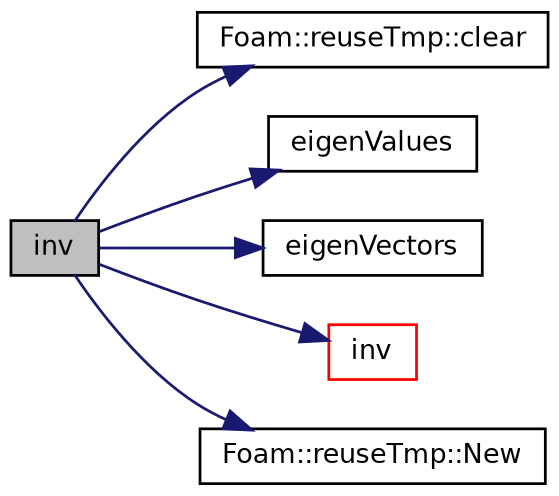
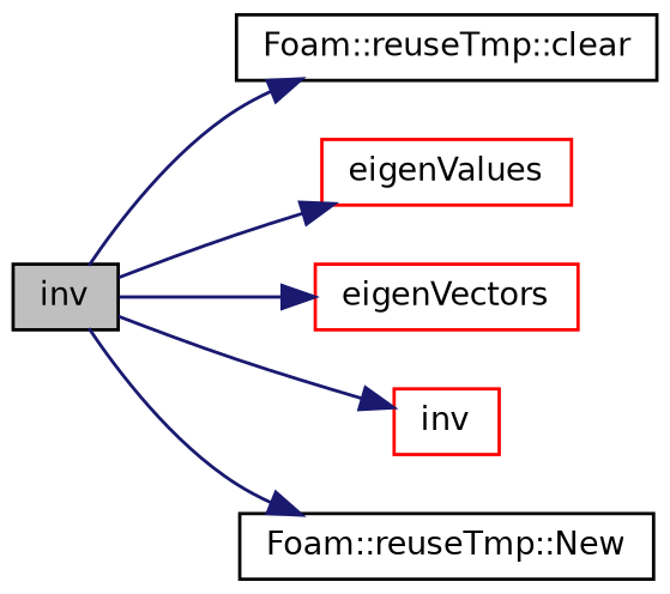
  digraph {
    rankdir=LR
    node [color=black fontname=Helvetica fontsize=10 shape=record]
    edge [color=midnightblue fontname=Helvetica fontsize=10 labelfontname=Helvetica labelfontsize=10 style=solid]
    n1 [fillcolor=grey75 fontcolor=black height=0.2 label=inv style=filled width=0.4]
    n2 [height=0.2 label="Foam::reuseTmp::clear" width=0.4]
-   n3 [height=0.2 label=eigenValues width=0.4]
-   n4 [height=0.2 label=eigenVectors width=0.4]
+   n3 [color=red height=0.2 label=eigenValues width=0.4]
+   n4 [color=red height=0.2 label=eigenVectors width=0.4]
    n5 [color=red height=0.2 label=inv width=0.4]
    n6 [height=0.2 label="Foam::reuseTmp::New" width=0.4]
    n1 -> n2
    n1 -> n3
    n1 -> n4
    n1 -> n5
    n1 -> n6
  }
